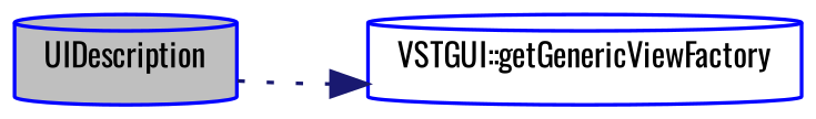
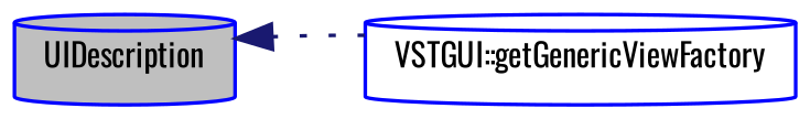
  digraph {
    rankdir=LR
    fontname=Oswald
    node [color=blue fontname=Oswald fontsize=9 shape=cylinder]
    n1 [fillcolor=grey75 fontcolor=black height=0.2 label=UIDescription style=filled width=0.4]
    n2 [height=0.2 label="VSTGUI::getGenericViewFactory" width=0.4]
-   n1 -> n2 [color=midnightblue fontname=Oswald fontsize=9 labelfontname=Arial labelfontsize=9 style=dotted]
+   n2 -> n1 [color=midnightblue fontname=Oswald fontsize=9 labelfontname=Arial labelfontsize=9 style=dotted]
  }
